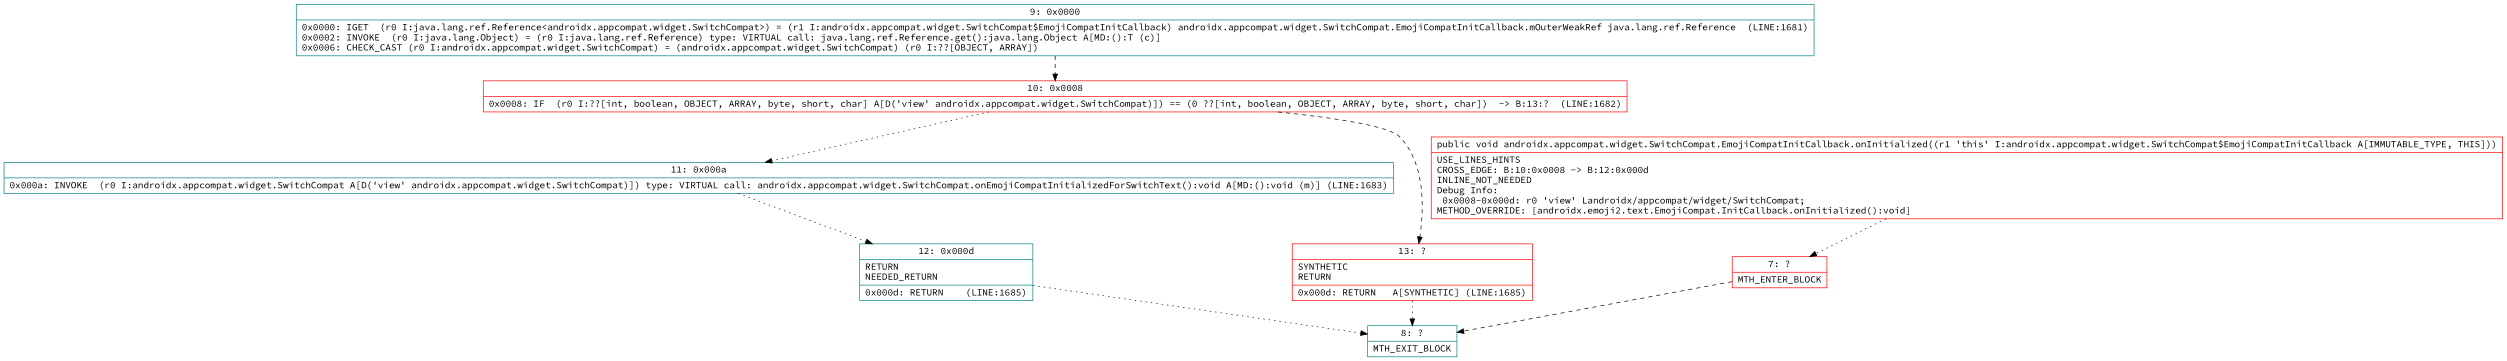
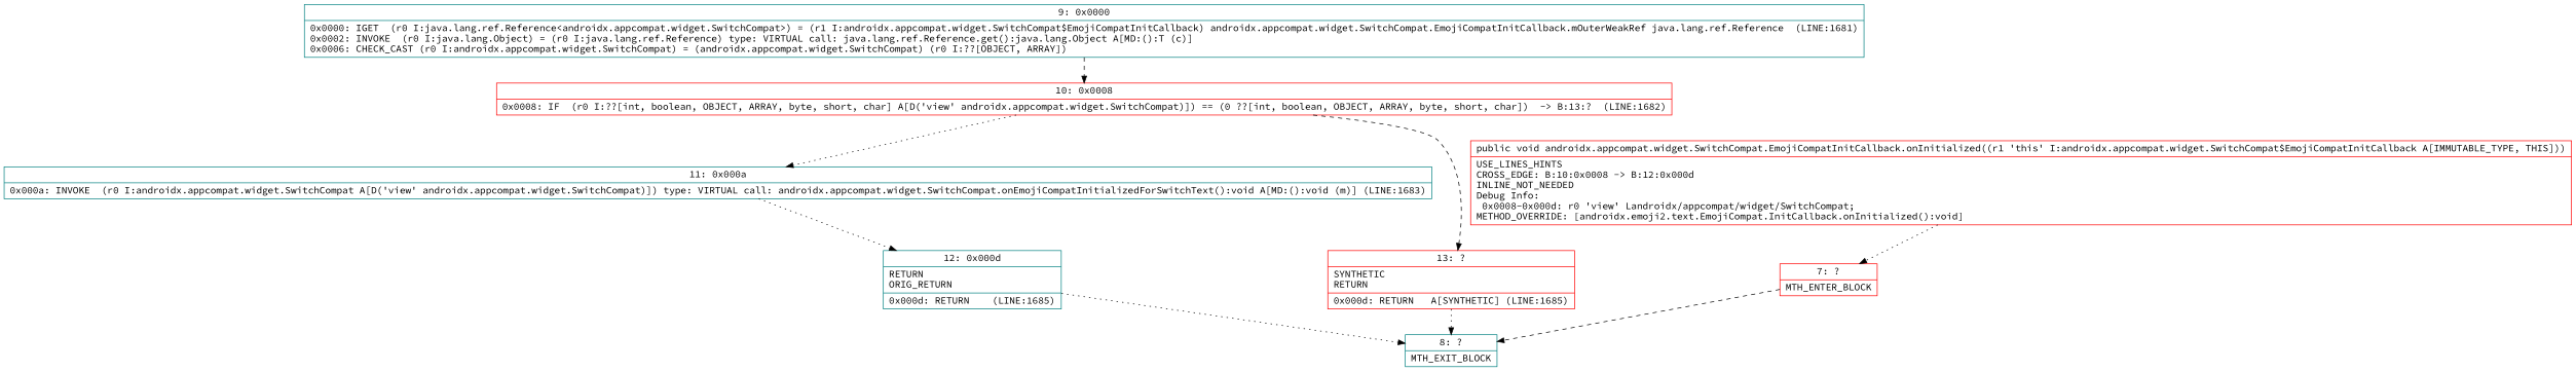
  digraph {
    fontname="Source Code Pro"
    node [color=red fontname="Source Code Pro" shape=record]
    edge [fontname="Source Code Pro" style=dotted]
    n1 [label="{7\:\ ?|MTH_ENTER_BLOCK\l}"]
    n2 [color=teal label="{8\:\ ?|MTH_EXIT_BLOCK\l}"]
    n3 [color=teal label="{9\:\ 0x0000|0x0000: IGET  (r0 I:java.lang.ref.Reference\<androidx.appcompat.widget.SwitchCompat\>) = (r1 I:androidx.appcompat.widget.SwitchCompat$EmojiCompatInitCallback) androidx.appcompat.widget.SwitchCompat.EmojiCompatInitCallback.mOuterWeakRef java.lang.ref.Reference  (LINE:1681)\l0x0002: INVOKE  (r0 I:java.lang.Object) = (r0 I:java.lang.ref.Reference) type: VIRTUAL call: java.lang.ref.Reference.get():java.lang.Object A[MD:():T (c)]\l0x0006: CHECK_CAST (r0 I:androidx.appcompat.widget.SwitchCompat) = (androidx.appcompat.widget.SwitchCompat) (r0 I:??[OBJECT, ARRAY]) \l}"]
    n4 [label="{10\:\ 0x0008|0x0008: IF  (r0 I:??[int, boolean, OBJECT, ARRAY, byte, short, char] A[D('view' androidx.appcompat.widget.SwitchCompat)]) == (0 ??[int, boolean, OBJECT, ARRAY, byte, short, char])  \-\> B:13:?  (LINE:1682)\l}"]
    n5 [color=teal label="{11\:\ 0x000a|0x000a: INVOKE  (r0 I:androidx.appcompat.widget.SwitchCompat A[D('view' androidx.appcompat.widget.SwitchCompat)]) type: VIRTUAL call: androidx.appcompat.widget.SwitchCompat.onEmojiCompatInitializedForSwitchText():void A[MD:():void (m)] (LINE:1683)\l}"]
    n6 [label="{13\:\ ?|SYNTHETIC\lRETURN\l|0x000d: RETURN   A[SYNTHETIC] (LINE:1685)\l}"]
-   n7 [color=teal label="{12\:\ 0x000d|RETURN\lNEEDED_RETURN\l|0x000d: RETURN    (LINE:1685)\l}"]
+   n7 [color=teal label="{12\:\ 0x000d|RETURN\lORIG_RETURN\l|0x000d: RETURN    (LINE:1685)\l}"]
    n8 [label="{public void androidx.appcompat.widget.SwitchCompat.EmojiCompatInitCallback.onInitialized((r1 'this' I:androidx.appcompat.widget.SwitchCompat$EmojiCompatInitCallback A[IMMUTABLE_TYPE, THIS]))  | USE_LINES_HINTS\lCROSS_EDGE: B:10:0x0008 \-\> B:12:0x000d\lINLINE_NOT_NEEDED\lDebug Info:\l  0x0008\-0x000d: r0 'view' Landroidx\/appcompat\/widget\/SwitchCompat;\lMETHOD_OVERRIDE: [androidx.emoji2.text.EmojiCompat.InitCallback.onInitialized():void]\l}"]
    n1 -> n2 [style=dashed]
    n3 -> n4 [style=dashed]
    n4 -> n5
    n4 -> n6 [style=dashed]
    n5 -> n7
    n6 -> n2
    n7 -> n2
    n8 -> n1
  }
